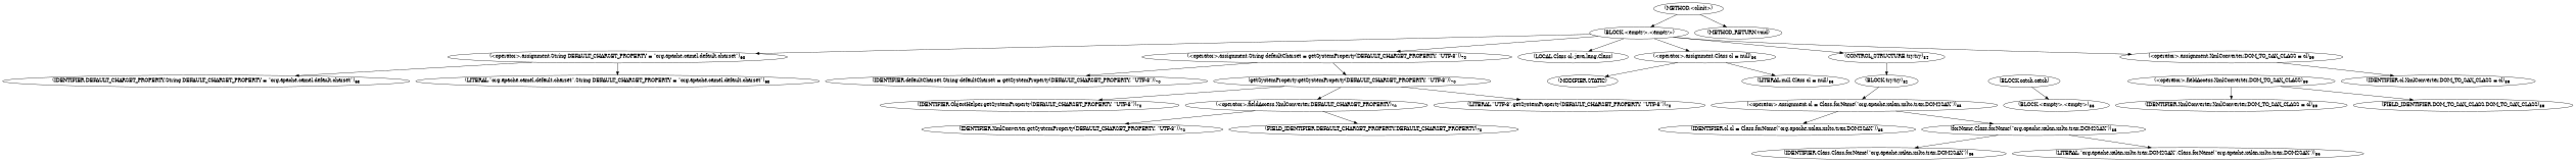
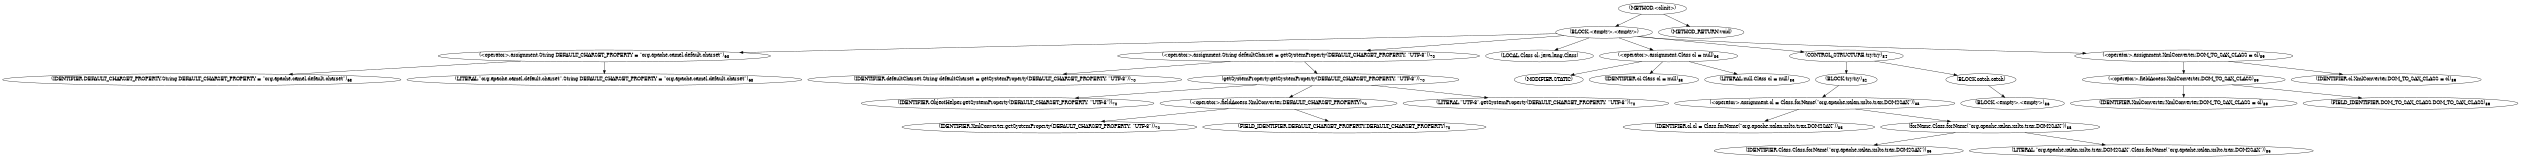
  digraph {
    n1 [label=<(METHOD,&lt;clinit&gt;)>]
    n2 [label=<(BLOCK,&lt;empty&gt;,&lt;empty&gt;)>]
    n3 [label=<(METHOD_RETURN,void)>]
    n4 [label=<(&lt;operator&gt;.assignment,String DEFAULT_CHARSET_PROPERTY = &quot;org.apache.camel.default.charset&quot;)<SUB>68</SUB>>]
    n5 [label=<(&lt;operator&gt;.assignment,String defaultCharset = getSystemProperty(DEFAULT_CHARSET_PROPERTY, &quot;UTF-8&quot;))<SUB>70</SUB>>]
    n6 [label=<(LOCAL,Class cl: java.lang.Class)>]
    n7 [label=<(&lt;operator&gt;.assignment,Class cl = null)<SUB>83</SUB>>]
    n8 [label=<(CONTROL_STRUCTURE,try,try)<SUB>84</SUB>>]
    n9 [label=<(&lt;operator&gt;.assignment,XmlConverter.DOM_TO_SAX_CLASS = cl)<SUB>89</SUB>>]
    n10 [label=<(MODIFIER,STATIC)>]
    n11 [label=<(IDENTIFIER,DEFAULT_CHARSET_PROPERTY,String DEFAULT_CHARSET_PROPERTY = &quot;org.apache.camel.default.charset&quot;)<SUB>68</SUB>>]
    n12 [label=<(LITERAL,&quot;org.apache.camel.default.charset&quot;,String DEFAULT_CHARSET_PROPERTY = &quot;org.apache.camel.default.charset&quot;)<SUB>68</SUB>>]
    n13 [label=<(IDENTIFIER,defaultCharset,String defaultCharset = getSystemProperty(DEFAULT_CHARSET_PROPERTY, &quot;UTF-8&quot;))<SUB>70</SUB>>]
    n14 [label=<(getSystemProperty,getSystemProperty(DEFAULT_CHARSET_PROPERTY, &quot;UTF-8&quot;))<SUB>70</SUB>>]
+   n15 [label=<(IDENTIFIER,cl,Class cl = null)<SUB>83</SUB>>]
    n16 [label=<(LITERAL,null,Class cl = null)<SUB>83</SUB>>]
    n17 [label=<(BLOCK,try,try)<SUB>82</SUB>>]
    n18 [label=<(BLOCK,catch,catch)>]
    n19 [label=<(&lt;operator&gt;.fieldAccess,XmlConverter.DOM_TO_SAX_CLASS)<SUB>89</SUB>>]
    n20 [label=<(IDENTIFIER,cl,XmlConverter.DOM_TO_SAX_CLASS = cl)<SUB>89</SUB>>]
    n21 [label=<(IDENTIFIER,ObjectHelper,getSystemProperty(DEFAULT_CHARSET_PROPERTY, &quot;UTF-8&quot;))<SUB>70</SUB>>]
    n22 [label=<(&lt;operator&gt;.fieldAccess,XmlConverter.DEFAULT_CHARSET_PROPERTY)<SUB>70</SUB>>]
    n23 [label=<(LITERAL,&quot;UTF-8&quot;,getSystemProperty(DEFAULT_CHARSET_PROPERTY, &quot;UTF-8&quot;))<SUB>70</SUB>>]
    n24 [label=<(IDENTIFIER,XmlConverter,getSystemProperty(DEFAULT_CHARSET_PROPERTY, &quot;UTF-8&quot;))<SUB>70</SUB>>]
    n25 [label=<(FIELD_IDENTIFIER,DEFAULT_CHARSET_PROPERTY,DEFAULT_CHARSET_PROPERTY)<SUB>70</SUB>>]
    n26 [label=<(&lt;operator&gt;.assignment,cl = Class.forName(&quot;org.apache.xalan.xsltc.trax.DOM2SAX&quot;))<SUB>85</SUB>>]
    n27 [label=<(BLOCK,&lt;empty&gt;,&lt;empty&gt;)<SUB>86</SUB>>]
    n28 [label=<(IDENTIFIER,cl,cl = Class.forName(&quot;org.apache.xalan.xsltc.trax.DOM2SAX&quot;))<SUB>85</SUB>>]
    n29 [label=<(forName,Class.forName(&quot;org.apache.xalan.xsltc.trax.DOM2SAX&quot;))<SUB>85</SUB>>]
    n30 [label=<(IDENTIFIER,Class,Class.forName(&quot;org.apache.xalan.xsltc.trax.DOM2SAX&quot;))<SUB>85</SUB>>]
    n31 [label=<(LITERAL,&quot;org.apache.xalan.xsltc.trax.DOM2SAX&quot;,Class.forName(&quot;org.apache.xalan.xsltc.trax.DOM2SAX&quot;))<SUB>85</SUB>>]
    n32 [label=<(IDENTIFIER,XmlConverter,XmlConverter.DOM_TO_SAX_CLASS = cl)<SUB>89</SUB>>]
    n33 [label=<(FIELD_IDENTIFIER,DOM_TO_SAX_CLASS,DOM_TO_SAX_CLASS)<SUB>89</SUB>>]
    n1 -> n2
    n1 -> n3
    n2 -> n4
    n2 -> n5
    n2 -> n6
    n2 -> n7
    n2 -> n8
    n2 -> n9
    n4 -> n11
    n4 -> n12
    n5 -> n13
    n5 -> n14
    n7 -> n10
+   n7 -> n15
    n7 -> n16
    n8 -> n17
+   n8 -> n18
+   n9 -> n19
    n9 -> n20
    n14 -> n21
    n14 -> n22
    n14 -> n23
    n17 -> n26
    n18 -> n27
    n19 -> n32
    n19 -> n33
    n22 -> n24
    n22 -> n25
    n26 -> n28
    n26 -> n29
    n29 -> n30
    n29 -> n31
  }
